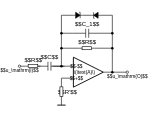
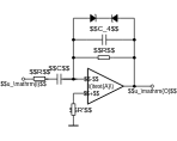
  <mxCell id="0" />
  <mxCell id="1" parent="0" />
  <mxCell id="2" value="\(\text{A}\) 　&amp;nbsp;" style="triangle;whiteSpace=wrap;html=1;strokeWidth=1.5;connectable=0;allowArrows=0;fontSize=8;" parent="1" vertex="1"><mxGeometry x="120" y="95" width="50" height="50" as="geometry" /></mxCell>
  <mxCell id="3" value="" style="endArrow=none;html=1;rounded=0;" parent="1" edge="1"><mxGeometry width="50" height="50" relative="1" as="geometry"><mxPoint x="85" y="110" as="sourcePoint" /><mxPoint x="120" y="110" as="targetPoint" /></mxGeometry></mxCell>
  <mxCell id="4" value="" style="endArrow=none;html=1;rounded=0;" parent="1" edge="1"><mxGeometry width="50" height="50" relative="1" as="geometry"><mxPoint x="100" y="130" as="sourcePoint" /><mxPoint x="120" y="130" as="targetPoint" /></mxGeometry></mxCell>
  <mxCell id="5" value="$$-$$" style="text;html=1;resizable=1;autosize=1;align=center;verticalAlign=middle;points=[];fillColor=none;strokeColor=none;rounded=0;movable=1;rotatable=1;deletable=1;editable=1;connectable=0;fontSize=8;" parent="1" vertex="1"><mxGeometry x="120" y="105" width="10" height="10" as="geometry" /></mxCell>
  <mxCell id="6" value="$$+$$" style="text;html=1;resizable=1;autosize=1;align=center;verticalAlign=middle;points=[];fillColor=none;strokeColor=none;rounded=0;movable=1;rotatable=1;deletable=1;editable=1;connectable=0;fontSize=8;" parent="1" vertex="1"><mxGeometry x="120" y="125" width="10" height="10" as="geometry" /></mxCell>
  <mxCell id="7" value="" style="endArrow=none;html=1;rounded=0;fontSize=8;" parent="1" edge="1"><mxGeometry width="50" height="50" relative="1" as="geometry"><mxPoint x="170" y="120" as="sourcePoint" /><mxPoint x="185" y="120" as="targetPoint" /></mxGeometry></mxCell>
  <mxCell id="8" value="" style="endArrow=none;html=1;rounded=0;fontSize=10;startSize=4;endSize=4;entryX=1;entryY=0.5;entryDx=0;entryDy=0;entryPerimeter=0;" parent="1" target="18" edge="1"><mxGeometry width="50" height="50" relative="1" as="geometry"><mxPoint x="100" y="80" as="sourcePoint" /><mxPoint x="115" y="85" as="targetPoint" /></mxGeometry></mxCell>
  <mxCell id="9" value="" style="endArrow=none;html=1;rounded=0;fontSize=10;startSize=4;endSize=4;exitX=0;exitY=0.5;exitDx=0;exitDy=0;exitPerimeter=0;" parent="1" source="18" edge="1"><mxGeometry width="50" height="50" relative="1" as="geometry"><mxPoint x="180" y="95" as="sourcePoint" /><mxPoint x="185" y="80" as="targetPoint" /></mxGeometry></mxCell>
  <mxCell id="10" value="$$R'$$" style="text;html=1;resizable=1;autosize=1;align=center;verticalAlign=middle;points=[];fillColor=none;strokeColor=none;rounded=0;fontSize=10;movable=1;rotatable=1;deletable=1;editable=1;connectable=0;allowArrows=0;" parent="1" vertex="1"><mxGeometry x="105" y="145" width="10" height="15" as="geometry" /></mxCell>
  <mxCell id="11" value="" style="endArrow=none;html=1;rounded=0;fontSize=10;startSize=4;endSize=4;entryX=1;entryY=0.5;entryDx=0;entryDy=0;entryPerimeter=0;" parent="1" target="12" edge="1"><mxGeometry width="50" height="50" relative="1" as="geometry"><mxPoint x="100" y="130" as="sourcePoint" /><mxPoint x="297" y="100.5" as="targetPoint" /></mxGeometry></mxCell>
  <mxCell id="12" value="" style="pointerEvents=1;verticalLabelPosition=bottom;shadow=0;dashed=0;align=center;html=1;verticalAlign=top;shape=mxgraph.electrical.resistors.resistor_1;fontSize=10;direction=north;allowArrows=0;" parent="1" vertex="1"><mxGeometry x="97.5" y="140" width="5" height="25" as="geometry" /></mxCell>
  <mxCell id="13" value="" style="endArrow=none;html=1;rounded=0;fontSize=10;startSize=4;endSize=4;exitX=0;exitY=0.5;exitDx=0;exitDy=0;exitPerimeter=0;" parent="1" source="12" edge="1"><mxGeometry width="50" height="50" relative="1" as="geometry"><mxPoint x="189.5" y="85.5" as="sourcePoint" /><mxPoint x="100" y="175" as="targetPoint" /></mxGeometry></mxCell>
  <mxCell id="14" value="" style="endArrow=none;html=1;rounded=0;fontSize=8;" parent="1" edge="1"><mxGeometry width="50" height="50" relative="1" as="geometry"><mxPoint x="185" y="120" as="sourcePoint" /><mxPoint x="185" y="25" as="targetPoint" /></mxGeometry></mxCell>
  <mxCell id="15" value="" style="endArrow=none;html=1;rounded=0;fontSize=8;" parent="1" edge="1"><mxGeometry width="50" height="50" relative="1" as="geometry"><mxPoint x="100" y="110" as="sourcePoint" /><mxPoint x="100" y="25" as="targetPoint" /></mxGeometry></mxCell>
  <mxCell id="16" value="" style="endArrow=none;html=1;rounded=0;fontSize=8;strokeWidth=1.5;" parent="1" edge="1"><mxGeometry width="50" height="50" relative="1" as="geometry"><mxPoint x="93" y="175" as="sourcePoint" /><mxPoint x="107" y="175" as="targetPoint" /></mxGeometry></mxCell>
  <mxCell id="17" value="$$R$$" style="text;html=1;resizable=1;autosize=1;align=center;verticalAlign=middle;points=[];fillColor=none;strokeColor=none;rounded=0;fontSize=10;movable=1;rotatable=1;deletable=1;editable=1;connectable=0;allowArrows=0;" parent="1" vertex="1"><mxGeometry x="135" y="65" width="15" height="10" as="geometry" /></mxCell>
  <mxCell id="18" value="" style="pointerEvents=1;verticalLabelPosition=bottom;shadow=0;dashed=0;align=center;html=1;verticalAlign=top;shape=mxgraph.electrical.resistors.resistor_1;fontSize=10;direction=west;allowArrows=0;" parent="1" vertex="1"><mxGeometry x="130" y="77.5" width="25" height="5" as="geometry" /></mxCell>
  <mxCell id="19" value="" style="endArrow=none;html=1;rounded=0;strokeWidth=1;fontSize=8;startArrow=oval;startFill=0;endSize=4;startSize=4;entryX=1;entryY=0.5;entryDx=0;entryDy=0;entryPerimeter=0;" parent="1" target="28" edge="1"><mxGeometry width="50" height="50" relative="1" as="geometry"><mxPoint x="30" y="110" as="sourcePoint" /><mxPoint x="60" y="110" as="targetPoint" /></mxGeometry></mxCell>
  <mxCell id="20" value="" style="endArrow=none;html=1;rounded=0;strokeWidth=1;fontSize=8;startArrow=oval;startFill=0;endSize=4;startSize=4;" parent="1" edge="1"><mxGeometry width="50" height="50" relative="1" as="geometry"><mxPoint x="210" y="120" as="sourcePoint" /><mxPoint x="185" y="120" as="targetPoint" /></mxGeometry></mxCell>
  <mxCell id="21" value="" style="shape=waypoint;sketch=0;fillStyle=solid;size=6;pointerEvents=1;points=[];fillColor=none;resizable=1;rotatable=1;perimeter=centerPerimeter;snapToPoint=1;strokeWidth=0.1;fontSize=8;movable=1;deletable=1;editable=1;connectable=1;" parent="1" vertex="1"><mxGeometry x="180" y="115" width="10" height="10" as="geometry" /></mxCell>
  <mxCell id="22" value="$$u_\mathrm{I}$$" style="text;html=1;align=center;verticalAlign=middle;resizable=1;points=[];autosize=1;strokeColor=none;fillColor=none;fontSize=8;movable=1;rotatable=1;deletable=1;editable=1;connectable=1;" parent="1" vertex="1"><mxGeometry x="20" y="110" width="20" height="15" as="geometry" /></mxCell>
  <mxCell id="23" value="$$u_\mathrm{O}$$" style="text;html=1;align=center;verticalAlign=middle;resizable=1;points=[];autosize=1;strokeColor=none;fillColor=none;fontSize=8;movable=1;rotatable=1;deletable=1;editable=1;connectable=1;" parent="1" vertex="1"><mxGeometry x="200" y="120" width="20" height="15" as="geometry" /></mxCell>
  <mxCell id="24" value="" style="pointerEvents=1;verticalLabelPosition=bottom;shadow=0;dashed=0;align=center;html=1;verticalAlign=top;shape=mxgraph.electrical.capacitors.capacitor_1;direction=west;connectable=1;" vertex="1" parent="1"><mxGeometry x="55" y="102.5" width="50" height="15" as="geometry" /></mxCell>
  <mxCell id="25" value="$$C$$" style="text;html=1;align=center;verticalAlign=middle;resizable=1;points=[];autosize=1;strokeColor=none;fillColor=none;fontSize=10;movable=1;rotatable=1;deletable=1;editable=1;connectable=0;allowArrows=0;" vertex="1" parent="1"><mxGeometry x="70" y="87.5" width="20" height="15" as="geometry" /></mxCell>
  <mxCell id="26" value="" style="shape=waypoint;sketch=0;fillStyle=solid;size=6;pointerEvents=1;points=[];fillColor=none;resizable=1;rotatable=1;perimeter=centerPerimeter;snapToPoint=1;strokeWidth=0.1;movable=1;deletable=1;editable=1;connectable=1;" vertex="1" parent="1"><mxGeometry x="95" y="105" width="10" height="10" as="geometry" /></mxCell>
  <mxCell id="27" value="$$R$$" style="text;html=1;resizable=1;autosize=1;align=center;verticalAlign=middle;points=[];fillColor=none;strokeColor=none;rounded=0;fontSize=10;movable=1;rotatable=1;deletable=1;editable=1;connectable=0;allowArrows=0;" vertex="1" parent="1"><mxGeometry x="45" y="95" width="15" height="10" as="geometry" /></mxCell>
  <mxCell id="28" value="" style="pointerEvents=1;verticalLabelPosition=bottom;shadow=0;dashed=0;align=center;html=1;verticalAlign=top;shape=mxgraph.electrical.resistors.resistor_1;fontSize=10;direction=west;allowArrows=0;" vertex="1" parent="1"><mxGeometry x="40" y="107.5" width="25" height="5" as="geometry" /></mxCell>
  <mxCell id="29" value="" style="pointerEvents=1;verticalLabelPosition=bottom;shadow=0;dashed=0;align=center;html=1;verticalAlign=top;shape=mxgraph.electrical.capacitors.capacitor_1;direction=west;connectable=1;" vertex="1" parent="1"><mxGeometry x="118" y="47.5" width="50" height="15" as="geometry" /></mxCell>
- <mxCell id="30" value="$$C_1$$" style="text;html=1;align=center;verticalAlign=middle;resizable=1;points=[];autosize=1;strokeColor=none;fillColor=none;fontSize=10;movable=1;rotatable=1;deletable=1;editable=1;connectable=0;allowArrows=0;" vertex="1" parent="1"><mxGeometry x="135" y="35" width="15" height="10" as="geometry" /></mxCell>
+ <mxCell id="30" value="$$C_4$$" style="text;html=1;align=center;verticalAlign=middle;resizable=1;points=[];autosize=1;strokeColor=none;fillColor=none;fontSize=10;movable=1;rotatable=1;deletable=1;editable=1;connectable=0;allowArrows=0;" vertex="1" parent="1"><mxGeometry x="135" y="35" width="15" height="10" as="geometry" /></mxCell>
  <mxCell id="31" value="" style="endArrow=none;html=1;rounded=0;entryX=1;entryY=0.5;entryDx=0;entryDy=0;entryPerimeter=0;" edge="1" parent="1" target="29"><mxGeometry width="50" height="50" relative="1" as="geometry"><mxPoint x="100" y="55" as="sourcePoint" /><mxPoint x="140" y="55" as="targetPoint" /></mxGeometry></mxCell>
  <mxCell id="32" value="" style="endArrow=none;html=1;rounded=0;exitX=0;exitY=0.5;exitDx=0;exitDy=0;exitPerimeter=0;" edge="1" parent="1" source="29"><mxGeometry width="50" height="50" relative="1" as="geometry"><mxPoint x="180" y="60" as="sourcePoint" /><mxPoint x="185" y="55" as="targetPoint" /></mxGeometry></mxCell>
  <mxCell id="33" value="" style="pointerEvents=1;fillColor=strokeColor;verticalLabelPosition=bottom;shadow=0;dashed=0;align=center;html=1;verticalAlign=top;shape=mxgraph.electrical.diodes.zener_diode_2;strokeWidth=1;" vertex="1" parent="1"><mxGeometry x="120" y="20" width="15" height="10" as="geometry" /></mxCell>
  <mxCell id="34" value="" style="pointerEvents=1;fillColor=strokeColor;verticalLabelPosition=bottom;shadow=0;dashed=0;align=center;html=1;verticalAlign=top;shape=mxgraph.electrical.diodes.zener_diode_2;strokeWidth=1;direction=west;" vertex="1" parent="1"><mxGeometry x="150" y="20" width="15" height="10" as="geometry" /></mxCell>
  <mxCell id="35" value="" style="endArrow=none;html=1;rounded=0;entryX=0;entryY=0.5;entryDx=0;entryDy=0;entryPerimeter=0;" edge="1" parent="1" target="33"><mxGeometry width="50" height="50" relative="1" as="geometry"><mxPoint x="100" y="25" as="sourcePoint" /><mxPoint x="150" y="-20" as="targetPoint" /></mxGeometry></mxCell>
  <mxCell id="36" value="" style="endArrow=none;html=1;rounded=0;exitX=1;exitY=0.5;exitDx=0;exitDy=0;exitPerimeter=0;entryX=1;entryY=0.5;entryDx=0;entryDy=0;entryPerimeter=0;" edge="1" parent="1" source="33" target="34"><mxGeometry width="50" height="50" relative="1" as="geometry"><mxPoint x="140" y="40" as="sourcePoint" /><mxPoint x="190" y="-10" as="targetPoint" /></mxGeometry></mxCell>
  <mxCell id="37" value="" style="endArrow=none;html=1;rounded=0;exitX=0;exitY=0.5;exitDx=0;exitDy=0;exitPerimeter=0;" edge="1" parent="1" source="34"><mxGeometry width="50" height="50" relative="1" as="geometry"><mxPoint x="180" y="45" as="sourcePoint" /><mxPoint x="185" y="25" as="targetPoint" /></mxGeometry></mxCell>
  <mxCell id="38" value="" style="shape=waypoint;sketch=0;fillStyle=solid;size=6;pointerEvents=1;points=[];fillColor=none;resizable=1;rotatable=1;perimeter=centerPerimeter;snapToPoint=1;strokeWidth=0.1;fontSize=8;movable=1;deletable=1;editable=1;connectable=1;" vertex="1" parent="1"><mxGeometry x="180" y="75" width="10" height="10" as="geometry" /></mxCell>
  <mxCell id="39" value="" style="shape=waypoint;sketch=0;fillStyle=solid;size=6;pointerEvents=1;points=[];fillColor=none;resizable=1;rotatable=1;perimeter=centerPerimeter;snapToPoint=1;strokeWidth=0.1;fontSize=8;movable=1;deletable=1;editable=1;connectable=1;" vertex="1" parent="1"><mxGeometry x="180" y="50" width="10" height="10" as="geometry" /></mxCell>
  <mxCell id="40" value="" style="shape=waypoint;sketch=0;fillStyle=solid;size=6;pointerEvents=1;points=[];fillColor=none;resizable=1;rotatable=1;perimeter=centerPerimeter;snapToPoint=1;strokeWidth=0.1;fontSize=8;movable=1;deletable=1;editable=1;connectable=1;" vertex="1" parent="1"><mxGeometry x="95" y="50" width="10" height="10" as="geometry" /></mxCell>
  <mxCell id="41" value="" style="shape=waypoint;sketch=0;fillStyle=solid;size=6;pointerEvents=1;points=[];fillColor=none;resizable=1;rotatable=1;perimeter=centerPerimeter;snapToPoint=1;strokeWidth=0.1;fontSize=8;movable=1;deletable=1;editable=1;connectable=1;" vertex="1" parent="1"><mxGeometry x="95" y="75" width="10" height="10" as="geometry" /></mxCell>
